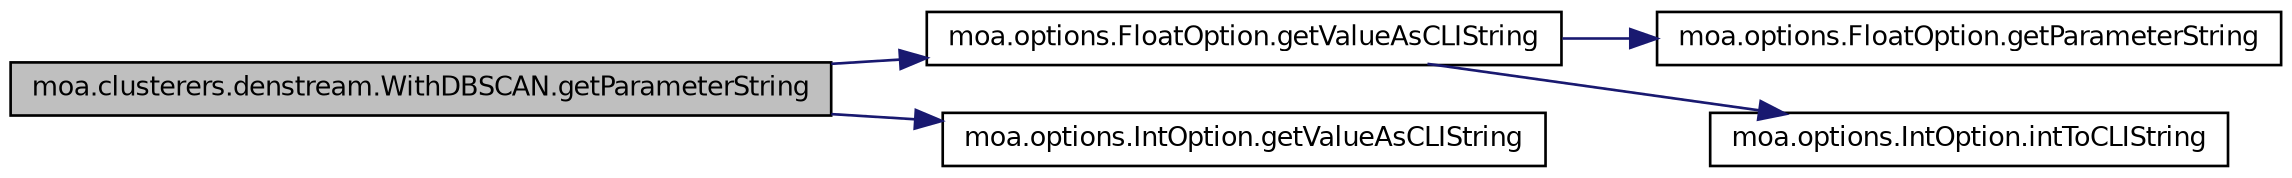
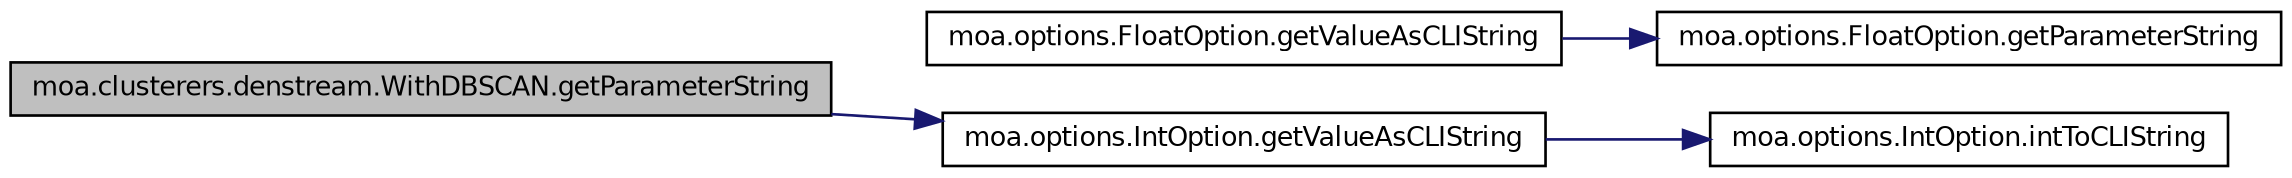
  digraph {
    fontname="DejaVu Sans"
    rankdir=LR
    node [color=black fillcolor=white fontname="DejaVu Sans" fontsize=10 shape=record style=filled]
    edge [color=midnightblue fontname="DejaVu Sans" fontsize=10 labelfontname=Helvetica labelfontsize=10 style=solid]
    n1 [fillcolor=grey75 fontcolor=black height=0.2 label="moa.clusterers.denstream.WithDBSCAN.getParameterString" width=0.4]
    n2 [height=0.2 label="moa.options.FloatOption.getValueAsCLIString" width=0.4]
    n3 [height=0.2 label="moa.options.IntOption.getValueAsCLIString" width=0.4]
    n4 [height=0.2 label="moa.options.FloatOption.getParameterString" width=0.4]
    n5 [height=0.2 label="moa.options.IntOption.intToCLIString" width=0.4]
-   n1 -> n2
    n1 -> n3
    n2 -> n4
-   n2 -> n5
+   n3 -> n5
  }
